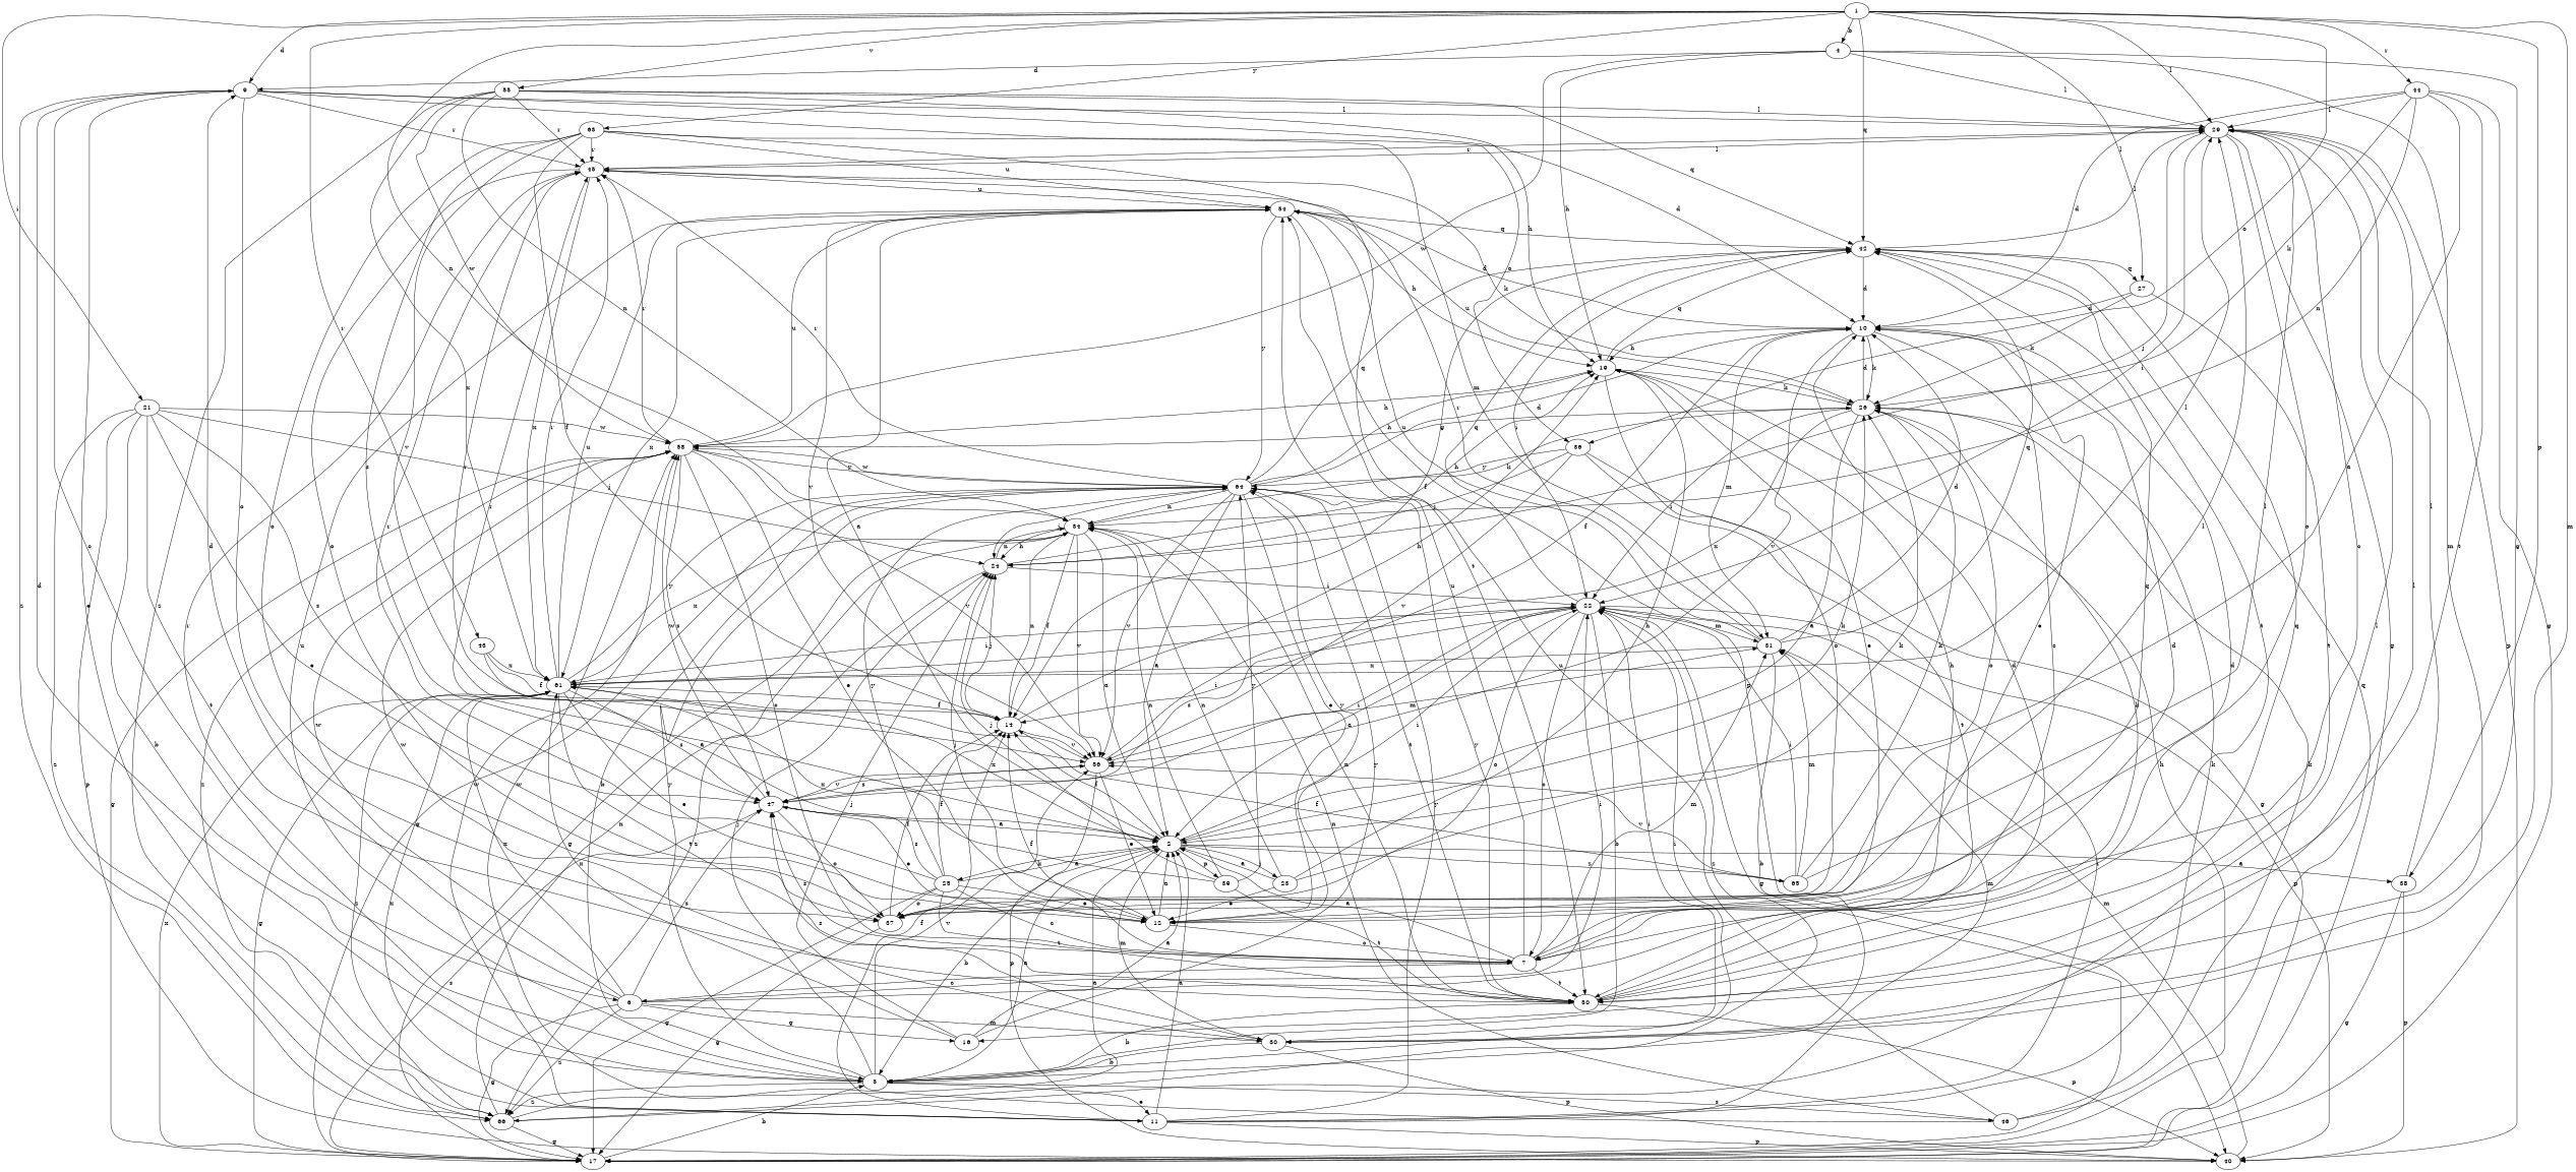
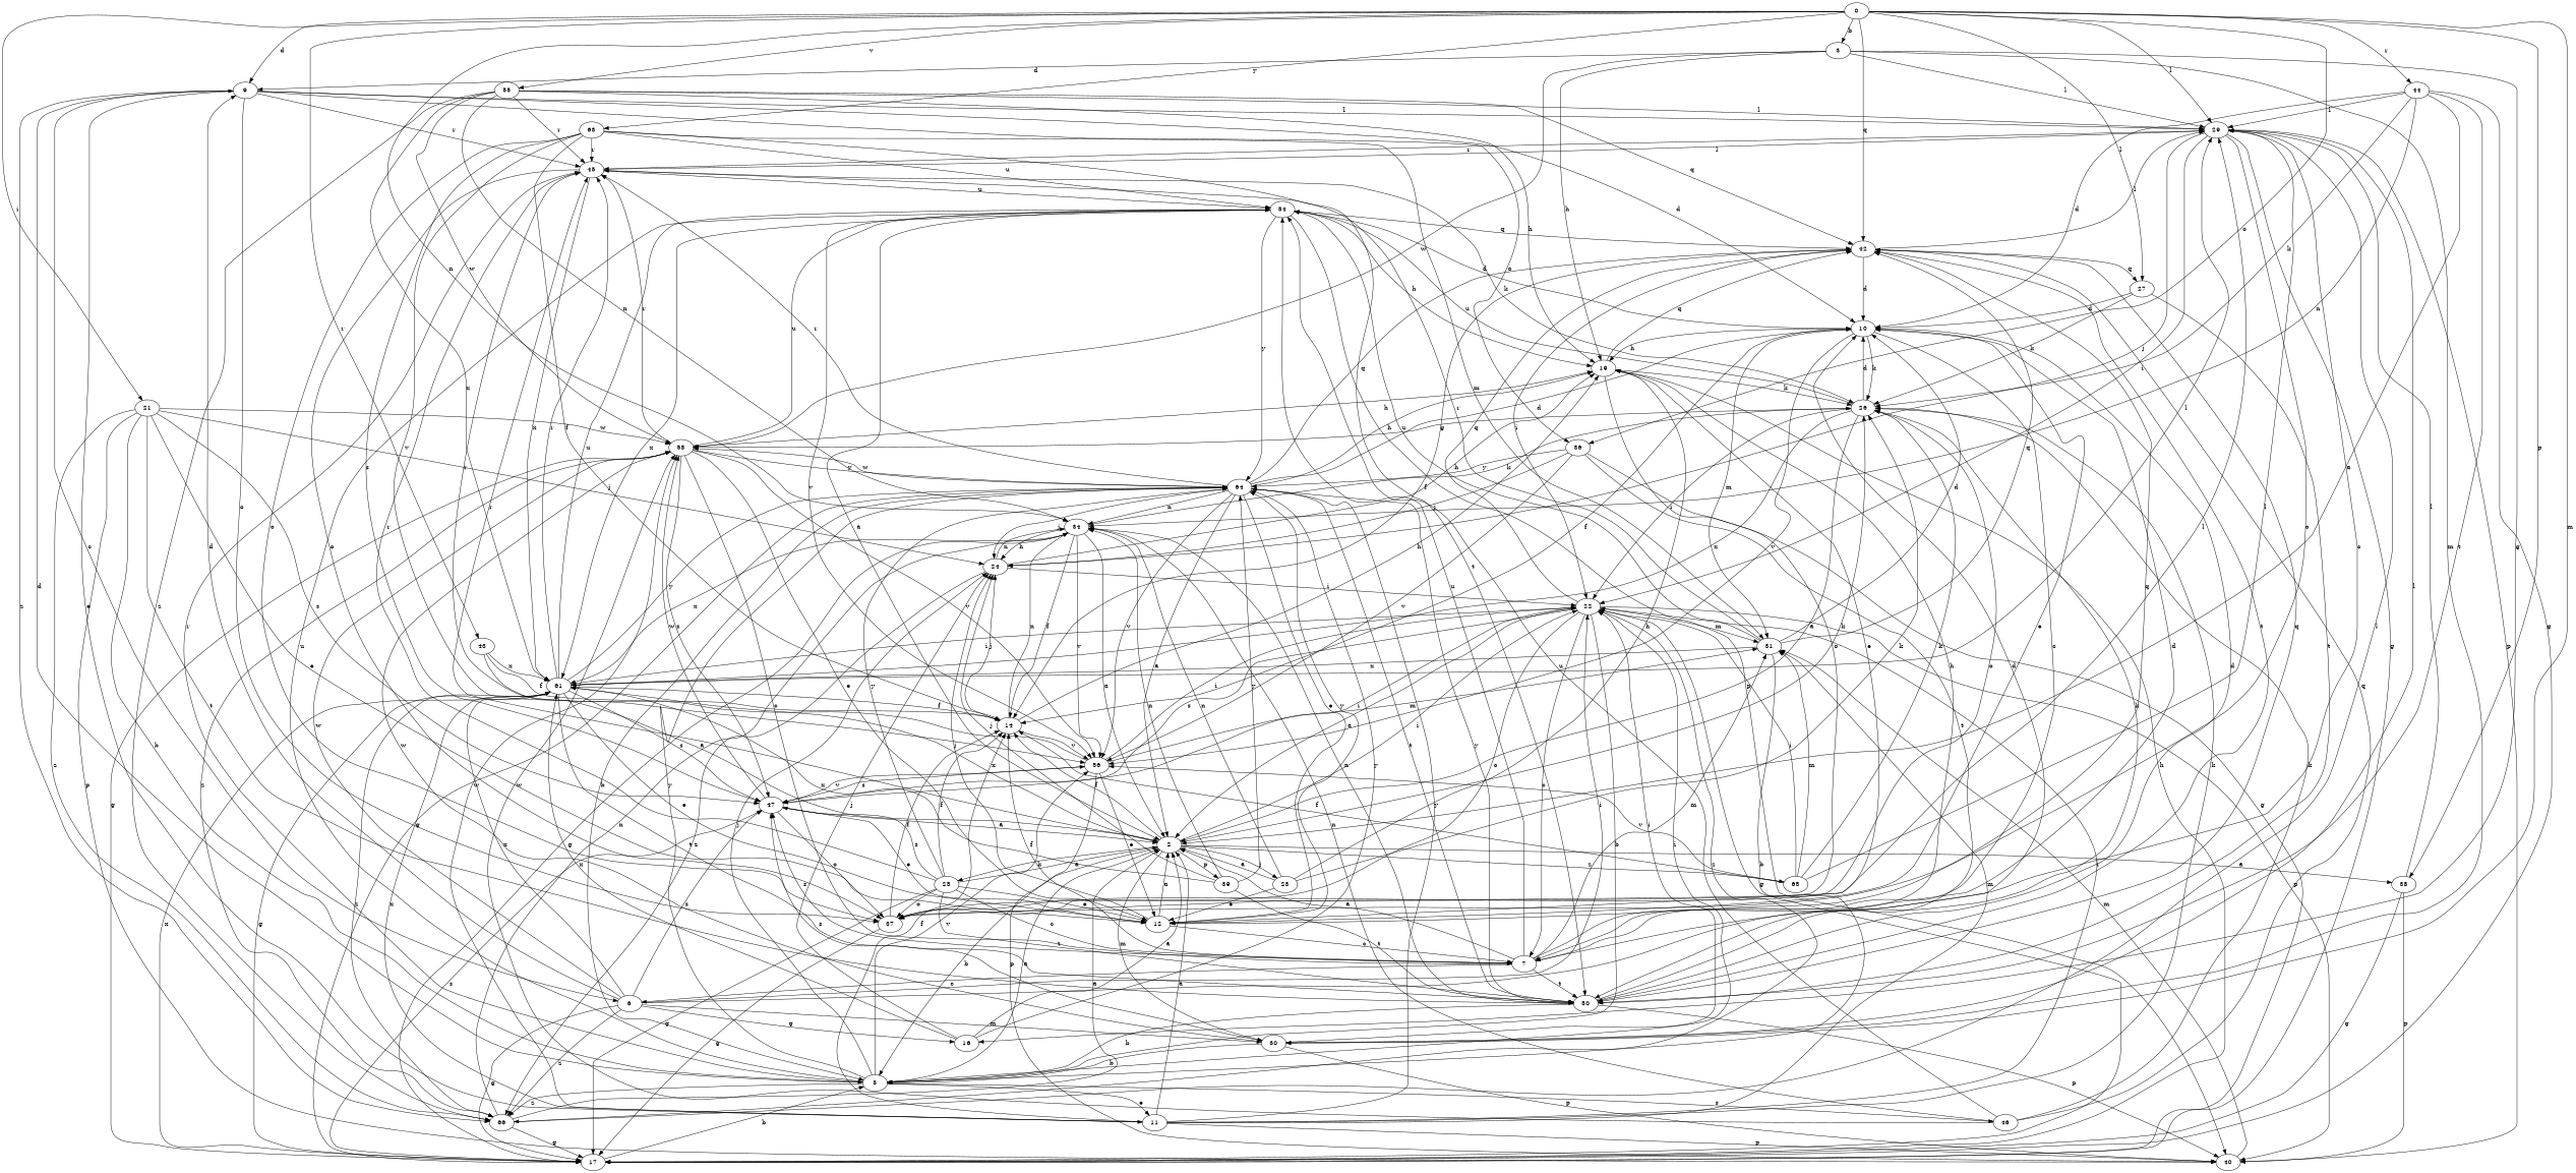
  strict digraph {
-   0 [label=1]
-   4
+   0
+   4 [label=3]
    9
    21
    27
    29
    30
    34
    36
    38
    42
    43
    44
    55
    63
    16
    19
    58
    45
    11
    66
    6
    10
    37
    5
    24
    47
    50
    12
    40
    26
    22
    17
    7
    2
    14
    61
    56
    64
    54
    31
    23
    25
    39
    65
    46
    0 -> 4 [label=b]
    0 -> 9 [label=d]
    0 -> 21 [label=i]
    0 -> 27 [label=l]
    0 -> 29 [label=l]
    0 -> 30 [label=m]
    0 -> 34 [label=n]
    0 -> 36 [label=o]
    0 -> 38 [label=p]
    0 -> 42 [label=q]
    0 -> 43 [label=r]
    0 -> 44 [label=r]
    0 -> 55 [label=v]
    0 -> 63 [label=y]
    4 -> 9 [label=d]
    4 -> 29 [label=l]
    4 -> 30 [label=m]
    4 -> 16 [label=g]
    4 -> 19 [label=h]
    4 -> 58 [label=w]
    9 -> 29 [label=l]
    9 -> 36 [label=o]
    9 -> 45 [label=r]
    9 -> 11 [label=e]
    9 -> 66 [label=z]
    9 -> 6 [label=c]
    9 -> 10 [label=d]
    9 -> 37 [label=o]
    21 -> 58 [label=w]
    21 -> 66 [label=z]
    21 -> 5 [label=b]
    21 -> 24 [label=j]
    21 -> 47 [label=s]
    21 -> 50 [label=t]
    21 -> 12 [label=e]
    21 -> 40 [label=p]
    27 -> 10 [label=d]
    27 -> 50 [label=t]
    27 -> 26 [label=k]
    29 -> 45 [label=r]
    29 -> 37 [label=o]
    29 -> 24 [label=j]
    29 -> 40 [label=p]
    29 -> 22 [label=i]
    29 -> 17 [label=g]
    29 -> 7 [label=c]
    30 -> 29 [label=l]
    30 -> 58 [label=w]
    30 -> 5 [label=b]
    30 -> 47 [label=s]
    30 -> 40 [label=p]
    30 -> 22 [label=i]
    34 -> 24 [label=h]
    34 -> 26 [label=k]
    34 -> 17 [label=g]
    34 -> 2 [label=a]
    34 -> 14 [label=f]
    34 -> 61 [label=x]
    34 -> 56 [label=v]
    36 -> 24 [label=j]
    36 -> 50 [label=t]
    36 -> 17 [label=g]
    36 -> 56 [label=v]
    36 -> 64 [label=y]
    38 -> 29 [label=l]
    38 -> 40 [label=p]
    38 -> 17 [label=g]
    42 -> 27 [label=q]
    42 -> 29 [label=l]
    42 -> 10 [label=d]
    42 -> 50 [label=t]
    42 -> 22 [label=i]
    42 -> 14 [label=f]
    43 -> 2 [label=a]
    43 -> 14 [label=f]
    43 -> 61 [label=x]
    44 -> 29 [label=l]
    44 -> 34 [label=n]
    44 -> 10 [label=d]
    44 -> 50 [label=t]
    44 -> 26 [label=k]
    44 -> 17 [label=g]
    44 -> 2 [label=a]
    55 -> 29 [label=l]
    55 -> 34 [label=n]
    55 -> 42 [label=q]
    55 -> 19 [label=h]
    55 -> 58 [label=w]
    55 -> 45 [label=r]
    55 -> 66 [label=z]
    55 -> 61 [label=x]
    63 -> 45 [label=r]
    63 -> 37 [label=o]
    63 -> 47 [label=s]
    63 -> 50 [label=t]
    63 -> 14 [label=f]
    63 -> 56 [label=v]
    63 -> 54 [label=u]
    63 -> 31 [label=m]
    16 -> 24 [label=j]
    16 -> 2 [label=a]
    16 -> 61 [label=x]
    16 -> 64 [label=y]
    19 -> 42 [label=q]
    19 -> 37 [label=o]
    19 -> 12 [label=e]
    19 -> 26 [label=k]
    58 -> 19 [label=h]
    58 -> 45 [label=r]
    58 -> 66 [label=z]
    58 -> 47 [label=s]
    58 -> 12 [label=e]
    58 -> 17 [label=g]
    58 -> 7 [label=c]
    58 -> 56 [label=v]
    58 -> 64 [label=y]
    58 -> 54 [label=u]
    45 -> 29 [label=l]
    45 -> 37 [label=o]
    45 -> 26 [label=k]
    45 -> 61 [label=x]
    45 -> 54 [label=u]
    11 -> 58 [label=w]
    11 -> 40 [label=p]
    11 -> 26 [label=k]
    11 -> 22 [label=i]
    11 -> 2 [label=a]
    11 -> 14 [label=f]
    11 -> 61 [label=x]
    11 -> 64 [label=y]
    11 -> 31 [label=m]
    66 -> 29 [label=l]
    66 -> 34 [label=n]
    66 -> 17 [label=g]
    66 -> 2 [label=a]
    6 -> 9 [label=d]
    6 -> 30 [label=m]
    6 -> 16 [label=g]
    6 -> 58 [label=w]
    6 -> 66 [label=z]
    6 -> 10 [label=d]
    6 -> 47 [label=s]
    6 -> 22 [label=i]
    6 -> 17 [label=g]
    6 -> 61 [label=x]
    10 -> 19 [label=h]
    10 -> 12 [label=e]
    10 -> 26 [label=k]
    10 -> 7 [label=c]
    10 -> 14 [label=f]
    10 -> 56 [label=v]
    10 -> 31 [label=m]
    37 -> 29 [label=l]
    37 -> 17 [label=g]
    37 -> 14 [label=f]
    5 -> 9 [label=d]
    5 -> 45 [label=r]
    5 -> 11 [label=e]
    5 -> 66 [label=z]
    5 -> 24 [label=j]
    5 -> 22 [label=i]
    5 -> 2 [label=a]
    5 -> 56 [label=v]
    5 -> 64 [label=y]
    5 -> 54 [label=u]
    5 -> 46 [label=s]
    24 -> 34 [label=n]
    24 -> 19 [label=h]
    24 -> 66 [label=z]
    24 -> 22 [label=i]
    47 -> 58 [label=w]
    47 -> 37 [label=o]
    47 -> 12 [label=e]
    47 -> 22 [label=i]
    47 -> 2 [label=a]
    47 -> 56 [label=v]
    50 -> 34 [label=n]
    50 -> 42 [label=q]
    50 -> 10 [label=d]
    50 -> 5 [label=b]
    50 -> 40 [label=p]
    50 -> 26 [label=k]
    50 -> 64 [label=y]
    12 -> 42 [label=q]
    12 -> 24 [label=j]
    12 -> 7 [label=c]
    12 -> 2 [label=a]
    12 -> 64 [label=y]
    40 -> 31 [label=m]
    26 -> 58 [label=g]
    26 -> 10 [label=d]
    26 -> 37 [label=o]
    26 -> 22 [label=i]
    26 -> 2 [label=a]
    26 -> 61 [label=x]
    26 -> 54 [label=u]
    22 -> 42 [label=q]
    22 -> 66 [label=z]
    22 -> 37 [label=o]
    22 -> 5 [label=b]
    22 -> 47 [label=s]
    22 -> 40 [label=p]
    22 -> 17 [label=g]
    22 -> 7 [label=c]
    22 -> 2 [label=a]
    22 -> 31 [label=m]
    17 -> 19 [label=h]
    17 -> 5 [label=b]
    17 -> 47 [label=s]
    17 -> 61 [label=x]
    7 -> 19 [label=h]
    7 -> 6 [label=c]
    7 -> 10 [label=d]
    7 -> 47 [label=s]
    7 -> 50 [label=t]
    7 -> 2 [label=a]
    7 -> 14 [label=f]
    7 -> 54 [label=u]
    7 -> 31 [label=m]
    2 -> 30 [label=m]
    2 -> 38 [label=a]
    2 -> 45 [label=r]
    2 -> 5 [label=b]
    2 -> 26 [label=k]
    2 -> 22 [label=i]
    2 -> 14 [label=f]
    2 -> 61 [label=x]
    2 -> 23 [label=j]
    2 -> 25 [label=k]
    2 -> 39 [label=p]
    2 -> 65 [label=z]
    14 -> 34 [label=n]
    14 -> 19 [label=h]
    14 -> 24 [label=j]
    14 -> 56 [label=v]
    61 -> 29 [label=l]
    61 -> 45 [label=r]
    61 -> 66 [label=z]
    61 -> 47 [label=s]
    61 -> 50 [label=t]
    61 -> 12 [label=e]
    61 -> 22 [label=i]
    61 -> 17 [label=g]
    61 -> 14 [label=f]
    61 -> 64 [label=y]
    61 -> 54 [label=u]
    56 -> 45 [label=r]
    56 -> 47 [label=s]
    56 -> 12 [label=e]
    56 -> 40 [label=p]
    56 -> 22 [label=i]
    56 -> 31 [label=m]
    64 -> 34 [label=n]
    64 -> 42 [label=q]
    64 -> 19 [label=h]
    64 -> 58 [label=w]
    64 -> 45 [label=r]
    64 -> 10 [label=d]
    64 -> 5 [label=b]
    64 -> 24 [label=j]
    64 -> 50 [label=t]
    64 -> 12 [label=e]
    64 -> 17 [label=g]
    64 -> 2 [label=a]
    64 -> 56 [label=v]
    54 -> 42 [label=q]
    54 -> 19 [label=h]
    54 -> 10 [label=d]
    54 -> 40 [label=p]
    54 -> 2 [label=a]
    54 -> 61 [label=x]
    54 -> 56 [label=v]
    54 -> 64 [label=y]
    31 -> 42 [label=q]
    31 -> 45 [label=r]
    31 -> 10 [label=d]
    31 -> 5 [label=b]
    31 -> 61 [label=x]
    31 -> 54 [label=u]
    23 -> 34 [label=n]
    23 -> 19 [label=h]
    23 -> 12 [label=e]
    23 -> 26 [label=k]
    23 -> 2 [label=a]
    25 -> 45 [label=r]
    25 -> 37 [label=o]
    25 -> 47 [label=s]
    25 -> 50 [label=t]
    25 -> 12 [label=e]
    25 -> 17 [label=g]
    25 -> 7 [label=c]
    25 -> 2 [label=a]
    25 -> 14 [label=f]
    25 -> 64 [label=y]
    39 -> 34 [label=n]
    39 -> 24 [label=j]
    39 -> 50 [label=t]
    39 -> 61 [label=x]
    39 -> 64 [label=y]
    65 -> 29 [label=l]
    65 -> 26 [label=k]
    65 -> 22 [label=i]
    65 -> 14 [label=f]
    65 -> 56 [label=v]
    65 -> 31 [label=m]
    46 -> 34 [label=n]
    46 -> 42 [label=q]
    46 -> 58 [label=w]
    46 -> 26 [label=k]
    46 -> 54 [label=u]
  }
